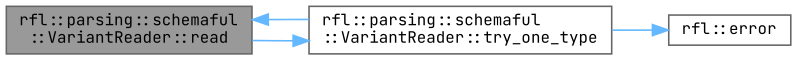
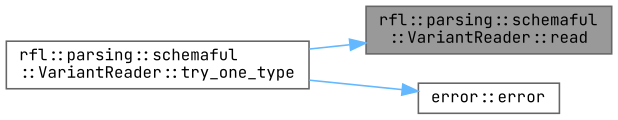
  digraph {
    fontname="JetBrains Mono"
    rankdir=LR
    node [color=grey40 fillcolor=white fontname="JetBrains Mono" fontsize=10 shape=box style=filled]
    edge [color=steelblue1 fontname="JetBrains Mono" fontsize=10 labelfontname=Helvetica labelfontsize=10 style=solid]
    n1 [color=gray40 fillcolor=grey60 fontcolor=black height=0.2 label="rfl::parsing::schemaful\l::VariantReader::read" width=0.4]
    n2 [height=0.2 label="rfl::parsing::schemaful\l::VariantReader::try_one_type" width=0.4]
-   n3 [height=0.2 label="rfl::error" width=0.4]
-   n1 -> n2
+   n3 [height=0.2 label="error::error" width=0.4]
    n2 -> n1
    n2 -> n3
  }
